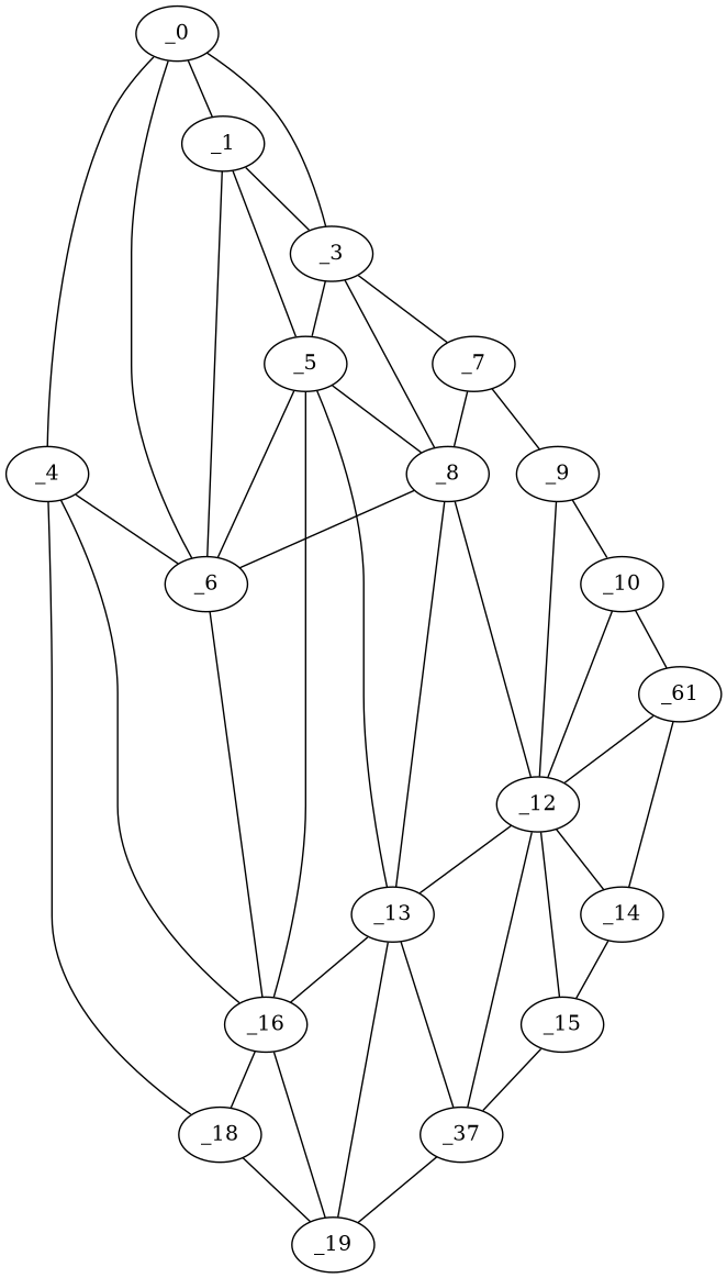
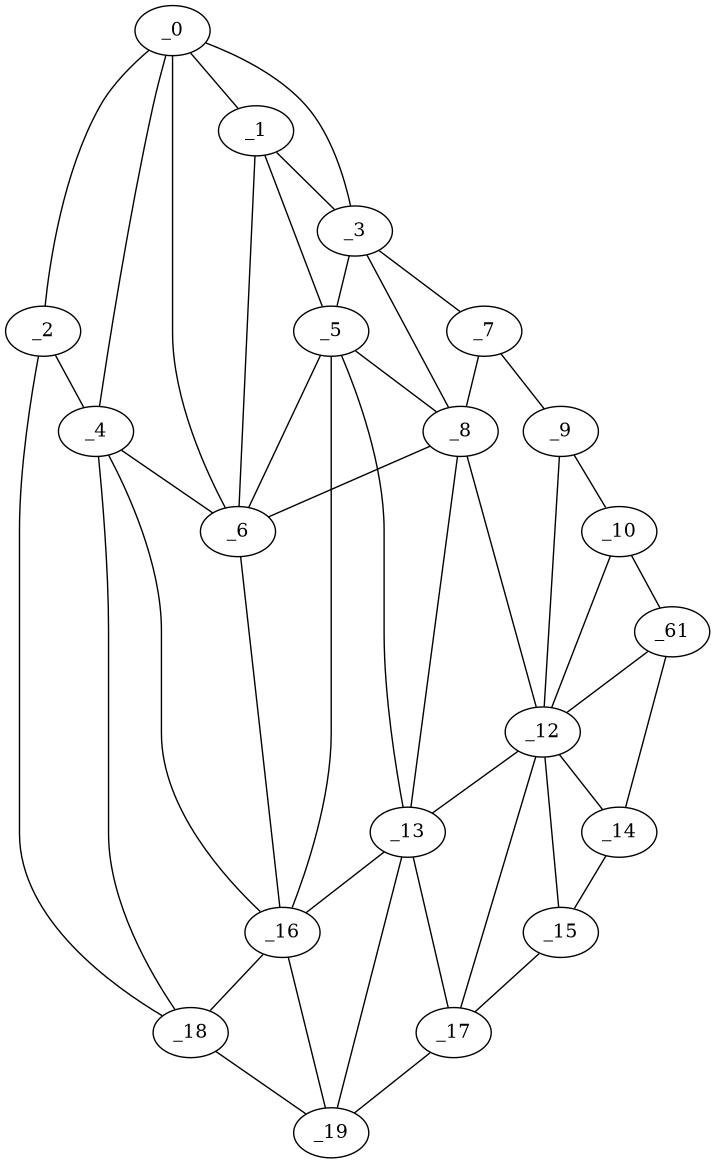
  graph {
    node [x=27 y=8]
    edge [valence=1]
    _0 [x=21 y=80]
    _1 [y=69]
+   _2 [y=118]
    _3 [x=31 y=31]
    _4 [x=32 y=112]
    _6 [x=38 y=93]
    _5 [x=33 y=65]
    _18 [x=95 y=123]
    _7 [x=40 y=21]
    _8 [x=44 y=26]
    _16 [x=89 y=95]
    _13 [x=69 y=35]
    _19 [x=103 y=99]
    _9 [x=50 y=14]
    _12 [x=68 y=28]
-   _17 [x=94 label=_37]
+   _17 [x=94]
    _10 [x=53 y=12]
    _14 [x=70 y=2]
    _15 [x=78 y=2]
    n20 [label=_61 x=59]
    _0 -- _1
+   _0 -- _2
    _0 -- _3
    _0 -- _4 [valence=2]
    _0 -- _6 [valence=2]
    _1 -- _3
    _1 -- _6 [valence=2]
    _1 -- _5 [valence=2]
+   _2 -- _4 [valence=2]
+   _2 -- _18
    _3 -- _5 [valence=2]
    _3 -- _7
    _3 -- _8
    _4 -- _6
    _4 -- _18 [valence=2]
    _4 -- _16 [valence=2]
    _6 -- _16
    _5 -- _6
    _5 -- _8 [valence=2]
    _5 -- _16 [valence=2]
    _5 -- _13
    _18 -- _19
    _7 -- _8 [valence=2]
    _7 -- _9
    _8 -- _6 [valence=2]
    _8 -- _13
    _8 -- _12 [valence=2]
    _16 -- _18
    _16 -- _19 [valence=2]
    _13 -- _16 [valence=2]
    _13 -- _19 [valence=2]
    _13 -- _17 [valence=2]
    _9 -- _12 [valence=2]
    _9 -- _10
    _12 -- _13 [valence=2]
    _12 -- _17 [valence=2]
    _12 -- _14 [valence=2]
    _12 -- _15
    _17 -- _19
    _10 -- _12 [valence=2]
    _10 -- n20
    _14 -- _15
    _15 -- _17
    n20 -- _12
    n20 -- _14
  }
